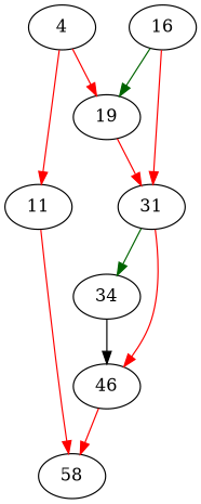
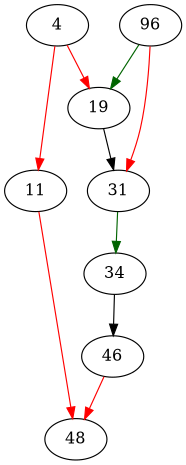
  strict digraph {
    edge [color=red]
    4 [entry=true]
    11
    19
-   48 [label=58]
-   16
+   48
+   16 [label=96]
    31
    34
    46
    4 -> 11 [cond=true]
    4 -> 19 [cond=false]
    11 -> 48
-   19 -> 31
+   19 -> 31 [color=""]
    16 -> 19 [color=darkgreen cond=true]
    16 -> 31 [cond=false]
    31 -> 34 [color=darkgreen cond=true]
-   31 -> 46 [cond=false]
    34 -> 46 [color=""]
    46 -> 48
  }
